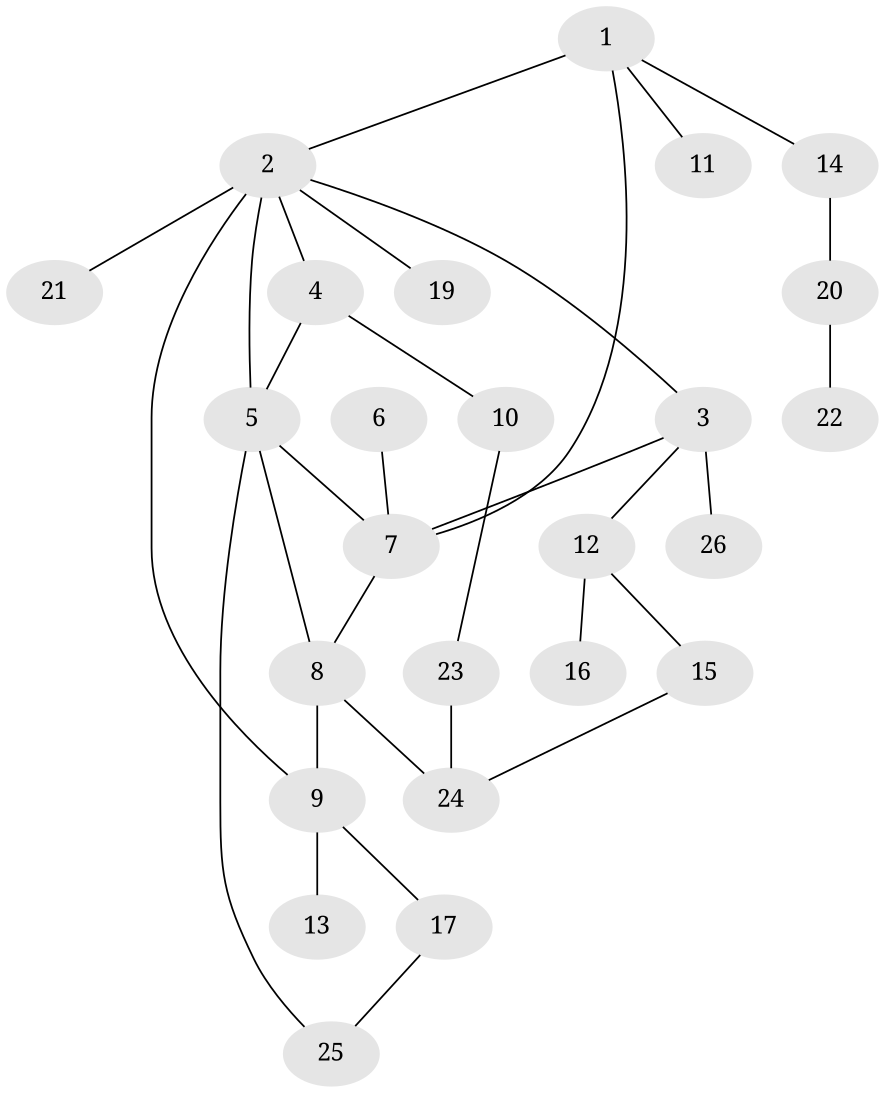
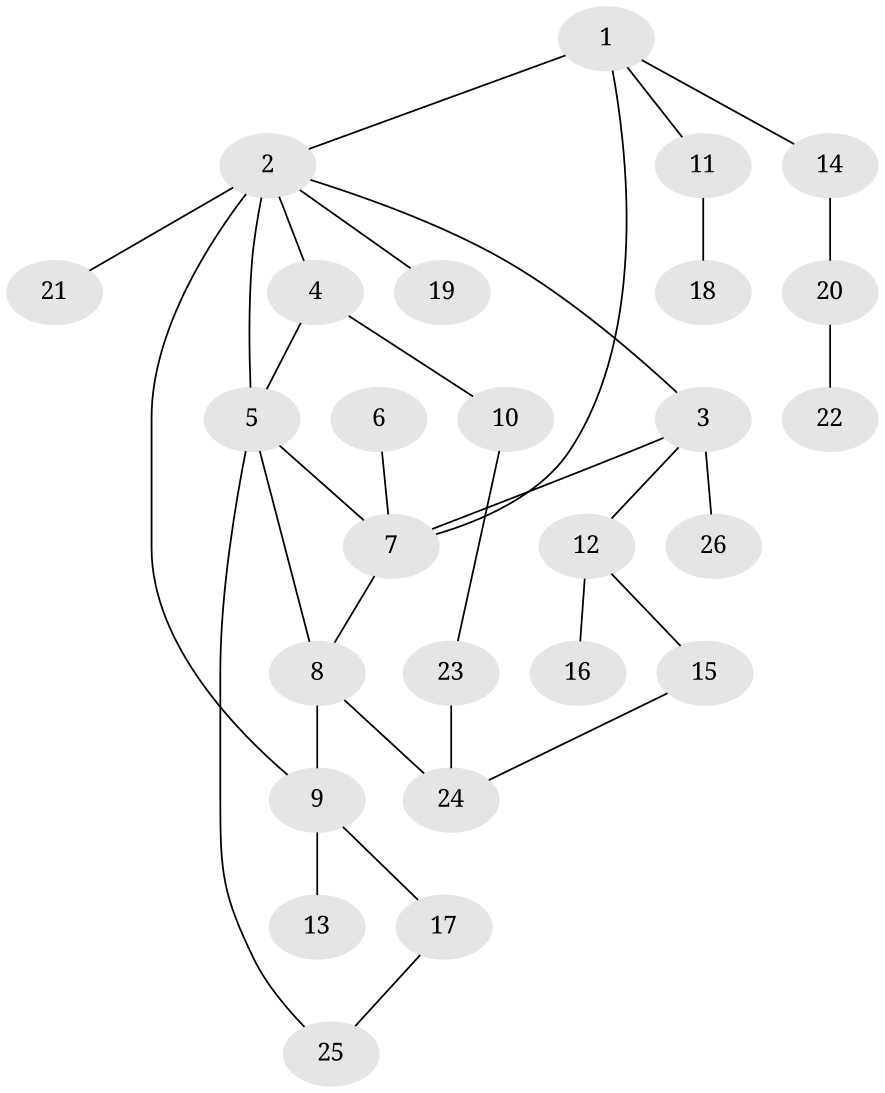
  graph {
    fontname="Noto Serif"
    node [color=gray90 fontname="Noto Serif" style=filled]
    edge [fontname="Noto Serif" weight=1.0]
    1
    2
    7
    11
    14
    3
    4
    5
    9
    19
    21
    8
+   18
    20
    12
    26
    10
    25
    17
    13
    15
    16
    24
    23
    6
    22
    1 -- 2
    1 -- 7 [weight=2.0]
    1 -- 11
    1 -- 14
    2 -- 3
    2 -- 4
    2 -- 5
    2 -- 9 [weight=2.0]
    2 -- 19
    2 -- 21
    7 -- 8
+   11 -- 18
    14 -- 20
    3 -- 7
    3 -- 12
    3 -- 26
    4 -- 5
    4 -- 10
    5 -- 7
    5 -- 8
    5 -- 25
    9 -- 17
    9 -- 13
    8 -- 9 [weight=3.0]
    8 -- 24
    20 -- 22
    12 -- 15
    12 -- 16
    10 -- 23
    17 -- 25
    15 -- 24
    23 -- 24
    6 -- 7
  }
